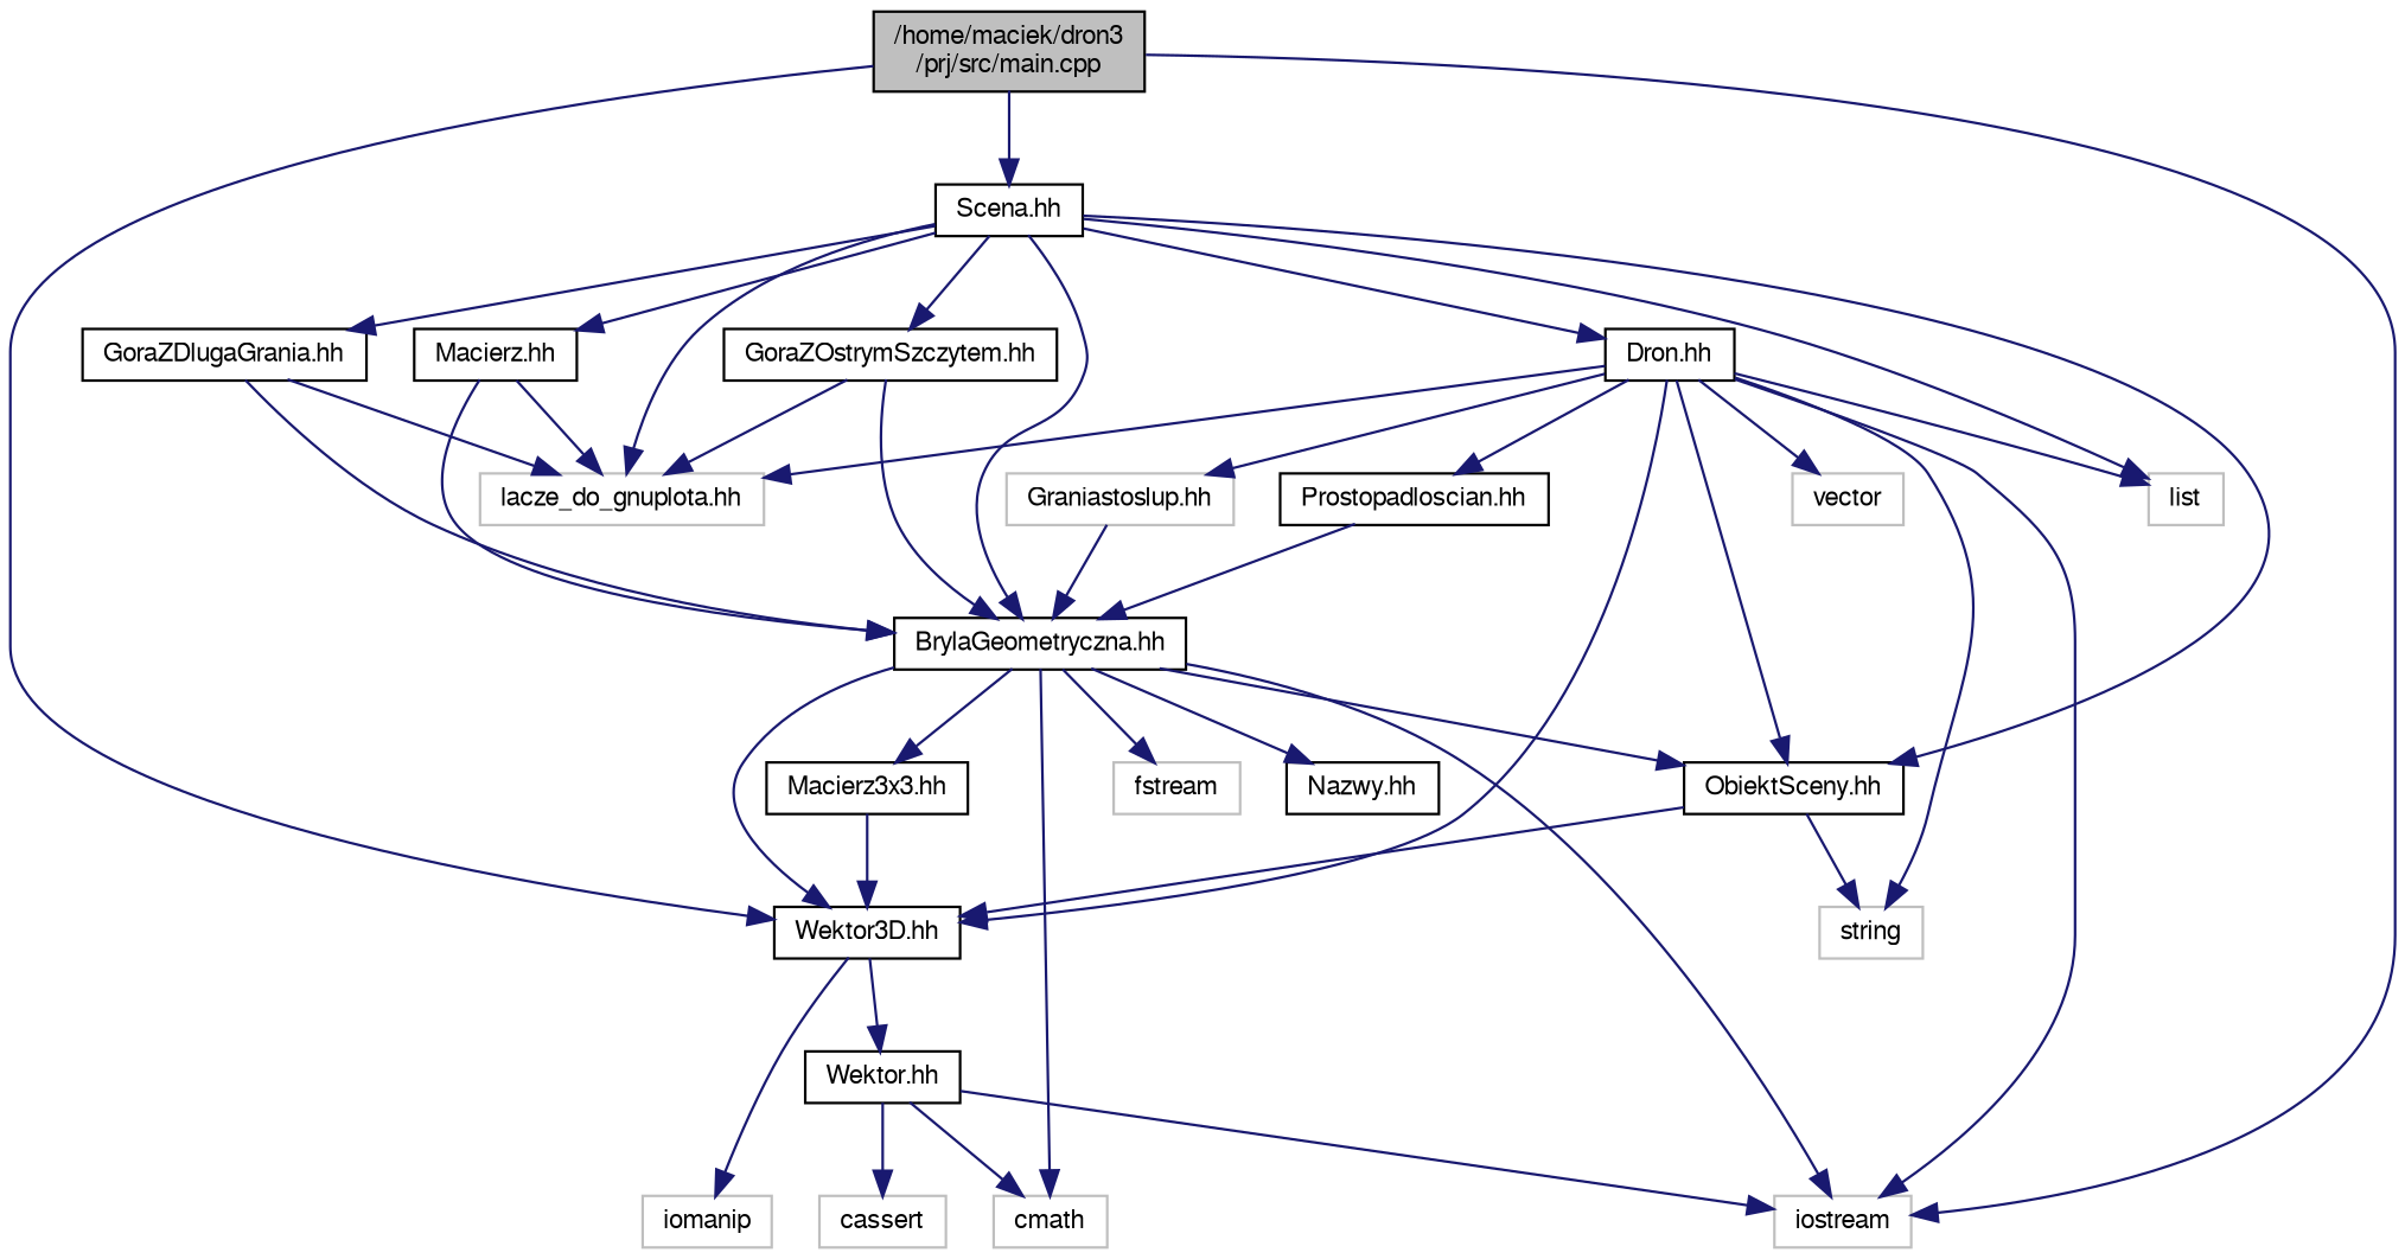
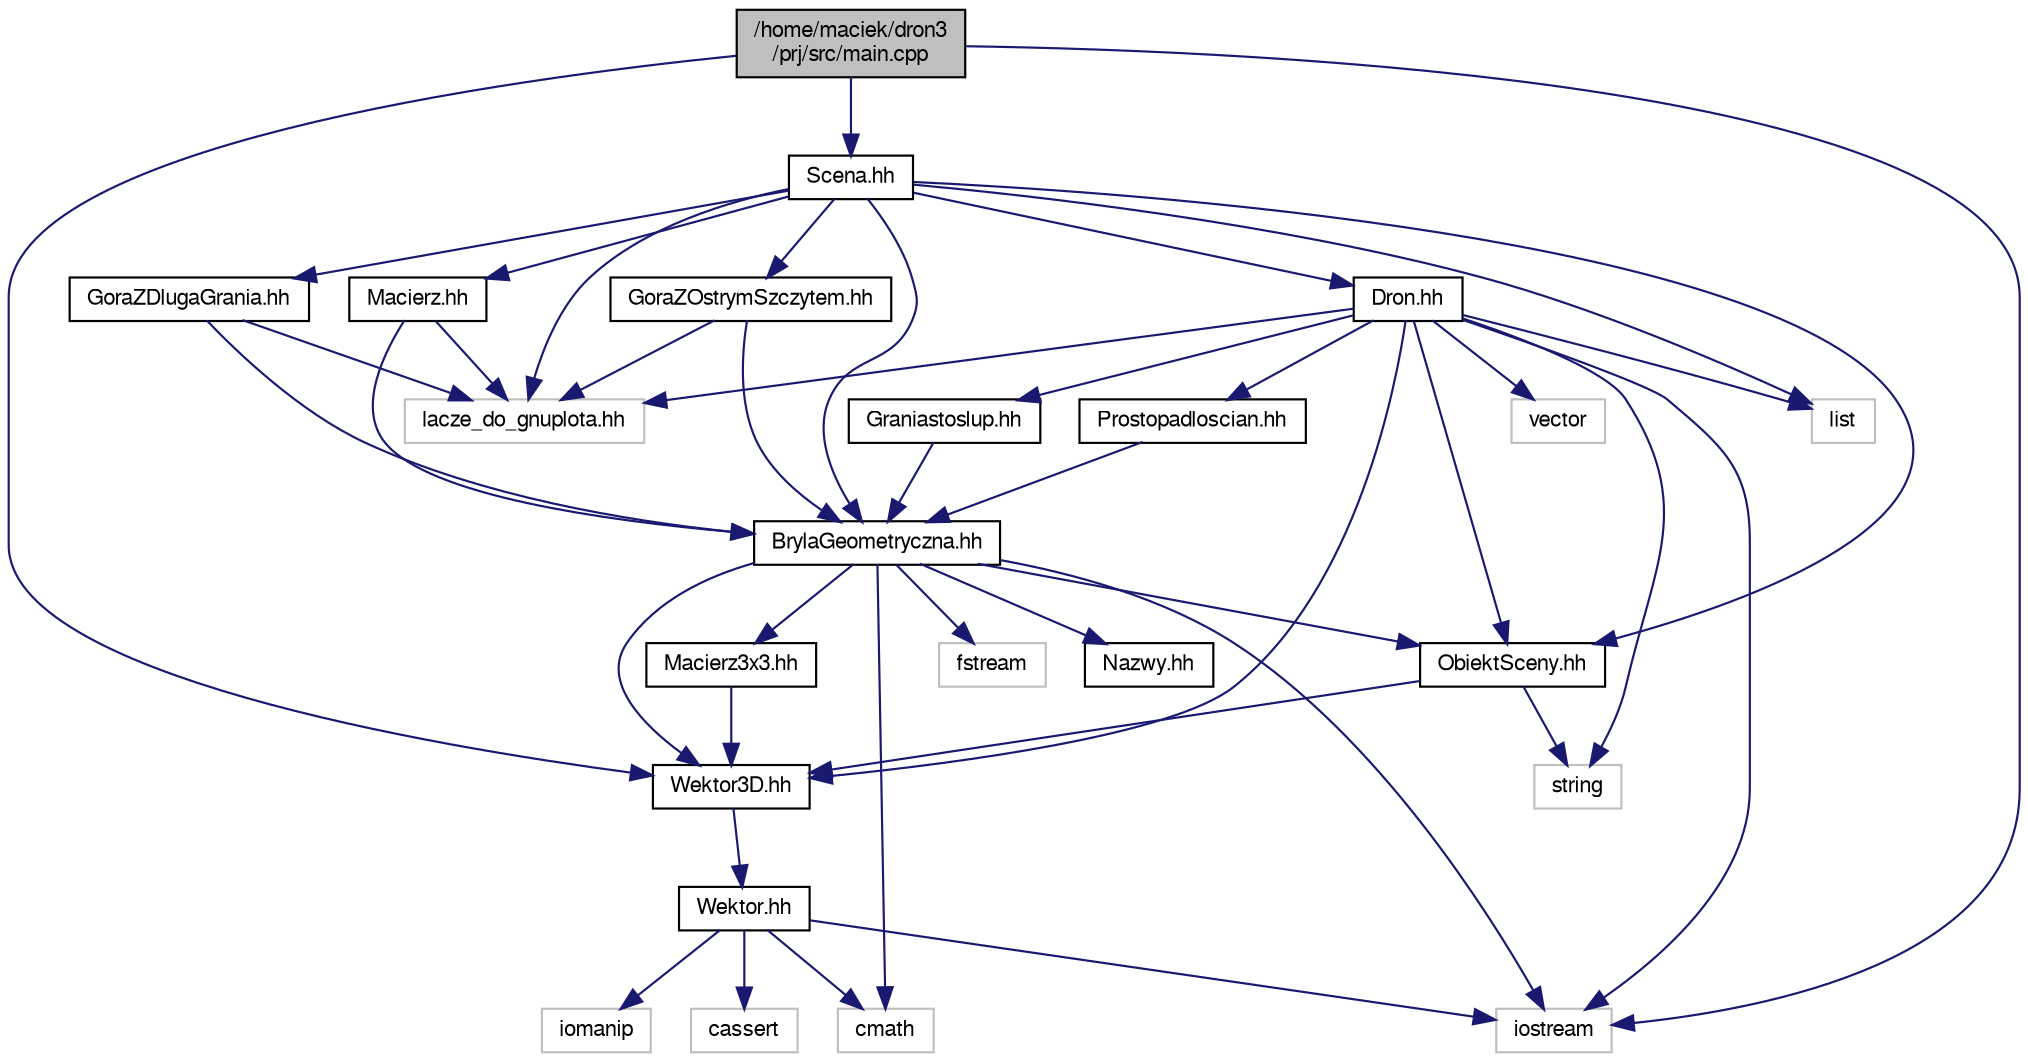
  digraph {
    node [color=black fillcolor=white fontname=FreeSans fontsize=10 shape=record style=filled]
    edge [color=midnightblue fontname=FreeSans fontsize=10 labelfontname=FreeSans labelfontsize=10 style=solid]
    n1 [fillcolor=grey75 fontcolor=black height=0.2 label="/home/maciek/dron3\l/prj/src/main.cpp" width=0.4]
    n2 [color=grey75 height=0.2 label=iostream width=0.4]
    n3 [height=0.2 label="Wektor3D.hh" width=0.4]
    n4 [height=0.2 label="Scena.hh" width=0.4]
    n5 [height=0.2 label="Wektor.hh" width=0.4]
    n6 [height=0.2 label="Dron.hh" width=0.4]
    n7 [height=0.2 label="BrylaGeometryczna.hh" width=0.4]
    n8 [height=0.2 label="ObiektSceny.hh" width=0.4]
    n9 [color=grey75 height=0.2 label="lacze_do_gnuplota.hh" width=0.4]
    n10 [color=grey75 height=0.2 label=list width=0.4]
    n11 [height=0.2 label="GoraZDlugaGrania.hh" width=0.4]
    n12 [height=0.2 label="GoraZOstrymSzczytem.hh" width=0.4]
    n13 [height=0.2 label="Macierz.hh" width=0.4]
    n14 [color=grey75 height=0.2 label=cassert width=0.4]
    n15 [color=grey75 height=0.2 label=iomanip width=0.4]
    n16 [color=grey75 height=0.2 label=cmath width=0.4]
    n17 [height=0.2 label="Prostopadloscian.hh" width=0.4]
    n18 [color=grey75 height=0.2 label=string width=0.4]
-   n19 [color=grey75 height=0.2 label="Graniastoslup.hh" width=0.4]
+   n19 [height=0.2 label="Graniastoslup.hh" width=0.4]
    n20 [color=grey75 height=0.2 label=vector width=0.4]
    n21 [color=grey75 height=0.2 label=fstream width=0.4]
    n22 [height=0.2 label="Macierz3x3.hh" width=0.4]
    n23 [height=0.2 label="Nazwy.hh" width=0.4]
    n1 -> n2
    n1 -> n3
    n1 -> n4
    n3 -> n5
    n4 -> n6
    n4 -> n7
    n4 -> n8
    n4 -> n9
    n4 -> n10
    n4 -> n11
    n4 -> n12
    n4 -> n13
    n5 -> n2
    n5 -> n14
-   n3 -> n15
+   n5 -> n15
    n5 -> n16
    n6 -> n2
    n6 -> n3
    n6 -> n8
    n6 -> n9
    n6 -> n10
    n6 -> n17
    n6 -> n18
    n6 -> n19
    n6 -> n20
    n7 -> n2
    n7 -> n3
    n7 -> n8
    n7 -> n16
    n7 -> n21
    n7 -> n22
    n7 -> n23
    n8 -> n3
    n8 -> n18
    n11 -> n7
    n11 -> n9
    n12 -> n7
    n12 -> n9
    n13 -> n7
    n13 -> n9
    n17 -> n7
    n19 -> n7
    n22 -> n3
  }
